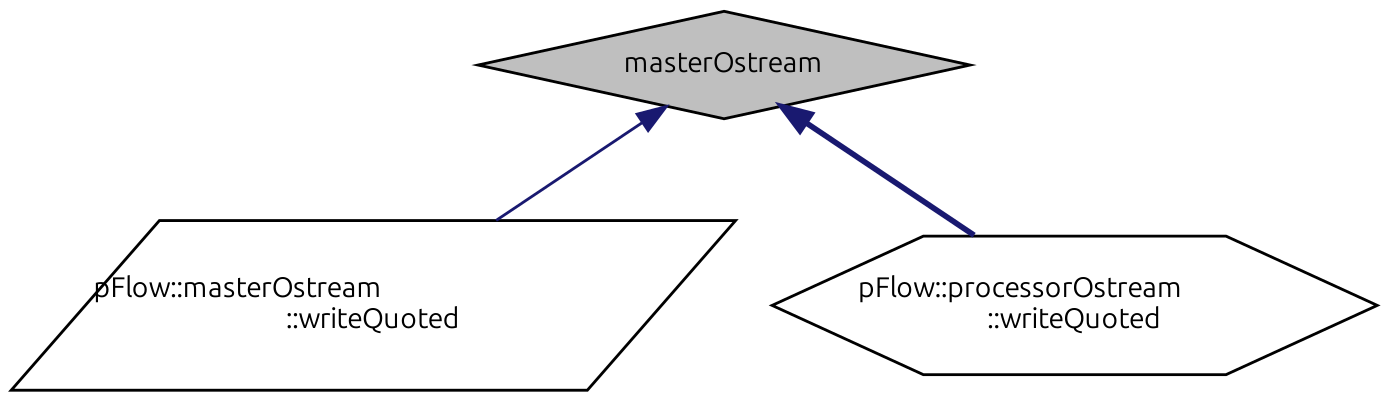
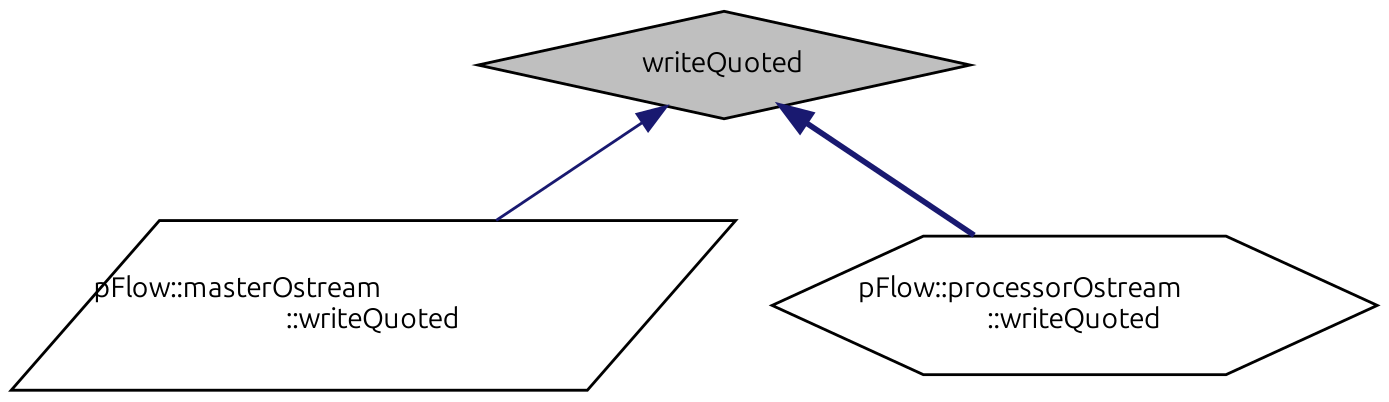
  digraph {
    fontname=Ubuntu
    rankdir=TB
    node [color=black fillcolor=white fontname=Ubuntu fontsize=10 style=filled]
    edge [color=midnightblue dir=back fontname=Ubuntu fontsize=10 labelfontname=Helvetica labelfontsize=10]
-   n1 [fillcolor=grey75 fontcolor=black height=0.2 label=masterOstream shape=diamond width=0.4]
+   n1 [fillcolor=grey75 fontcolor=black height=0.2 label=writeQuoted shape=diamond width=0.4]
    n2 [height=0.2 label="pFlow::masterOstream\l::writeQuoted" shape=parallelogram width=0.4]
    n3 [height=0.2 label="pFlow::processorOstream\l::writeQuoted" shape=hexagon width=0.4]
    n1 -> n2 [style=solid]
    n1 -> n3 [style=bold]
  }
